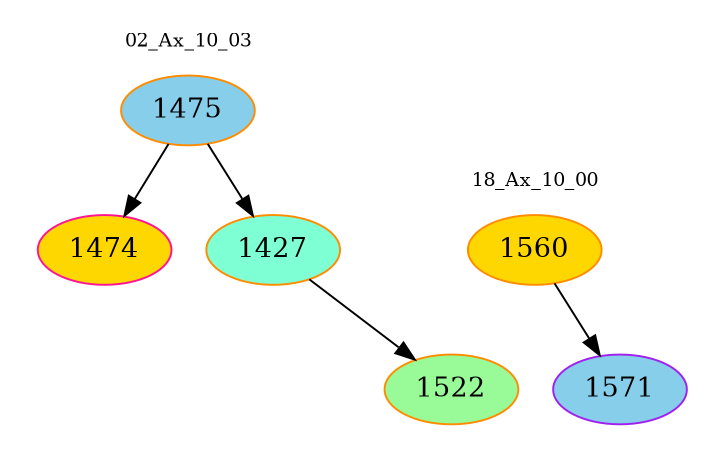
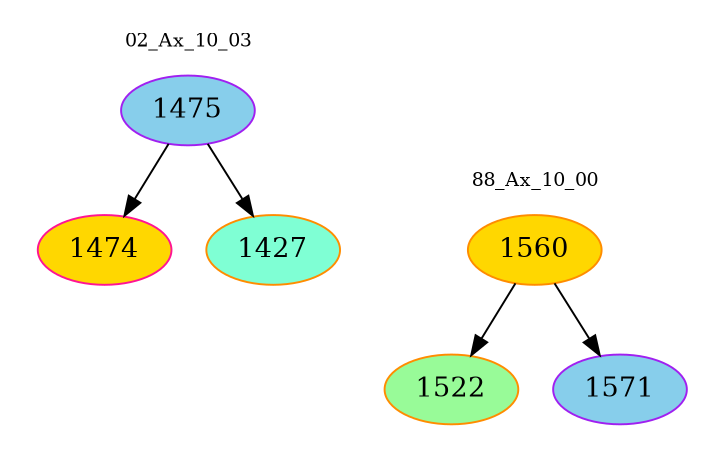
  digraph {
    node [color=darkorange fillcolor=skyblue style=filled]
    edge [color=black]
-   n1 [label=1475]
+   n1 [color=purple label=1475]
    n2 [color=deeppink fillcolor=gold label=1474]
    n3 [fillcolor=aquamarine label=1427]
    n4 [fillcolor=gold label=1560]
    n5 [color=purple label=1571]
    n6 [fillcolor=palegreen label=1522]
    subgraph cluster_1 {
      color=white
      fontsize=10
      label="02_Ax_10_03"
      n1
      n2
      n3
    }
    subgraph cluster_2 {
      color=white
      fontsize=10
-     label="18_Ax_10_00"
+     label="88_Ax_10_00"
      n4
      n5
      n6
    }
    n1 -> n2
    n1 -> n3
    n4 -> n5
-   n3 -> n6
+   n4 -> n6
  }
